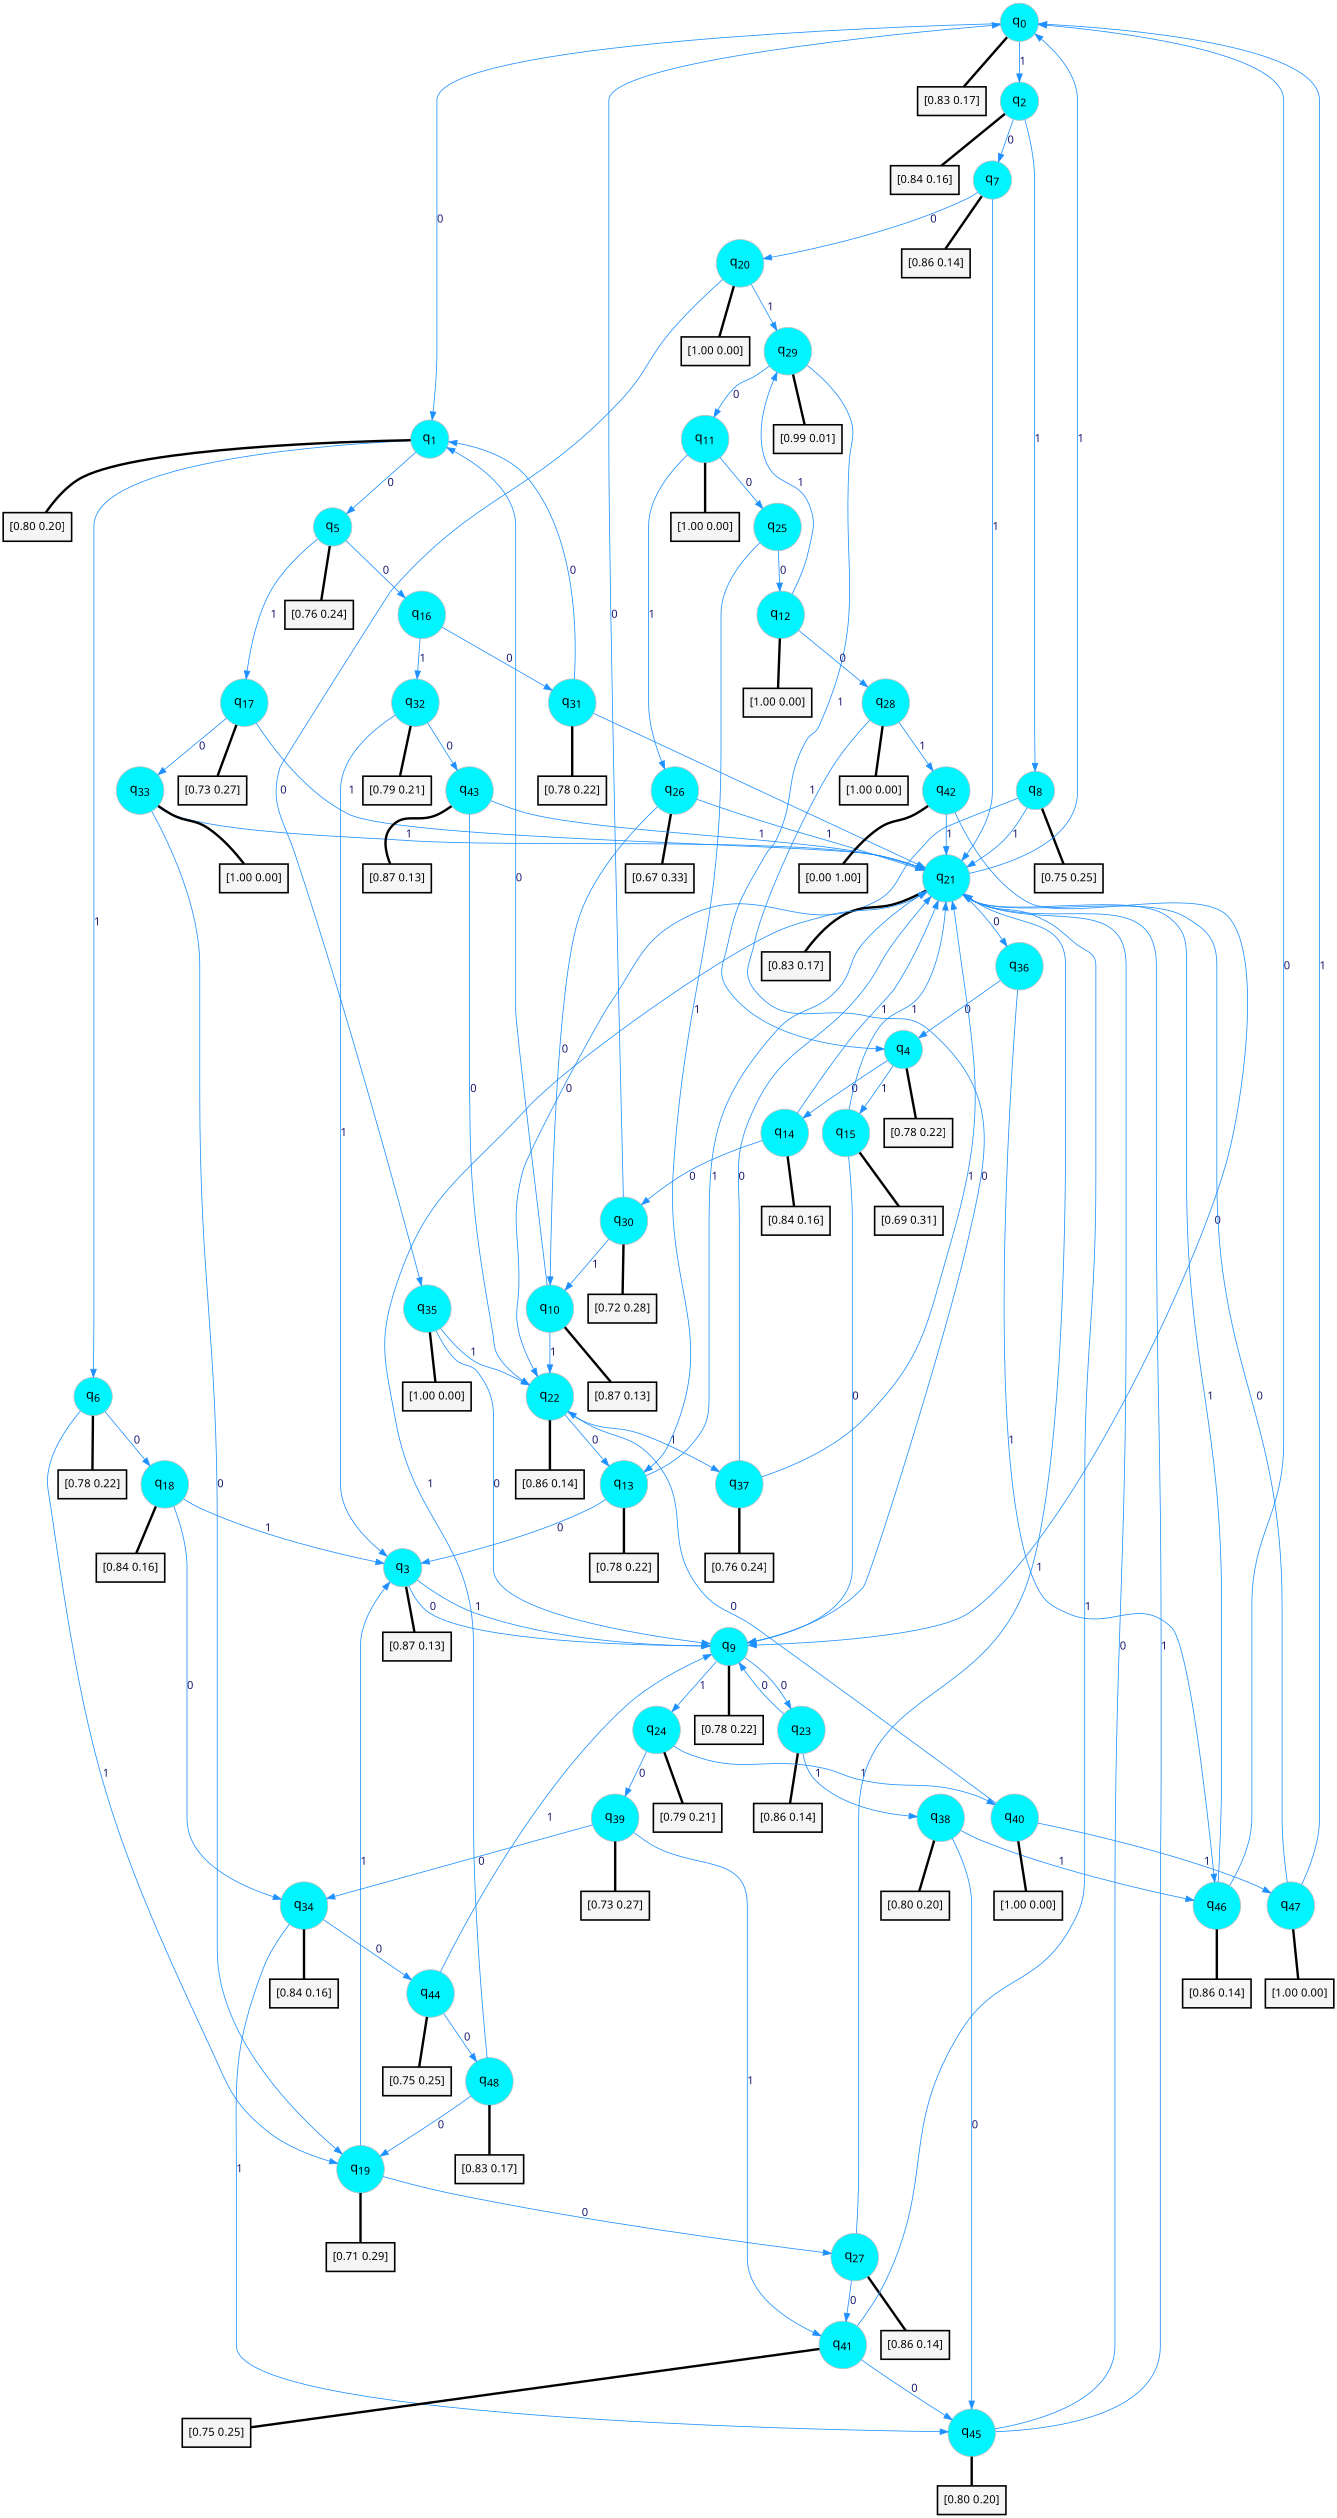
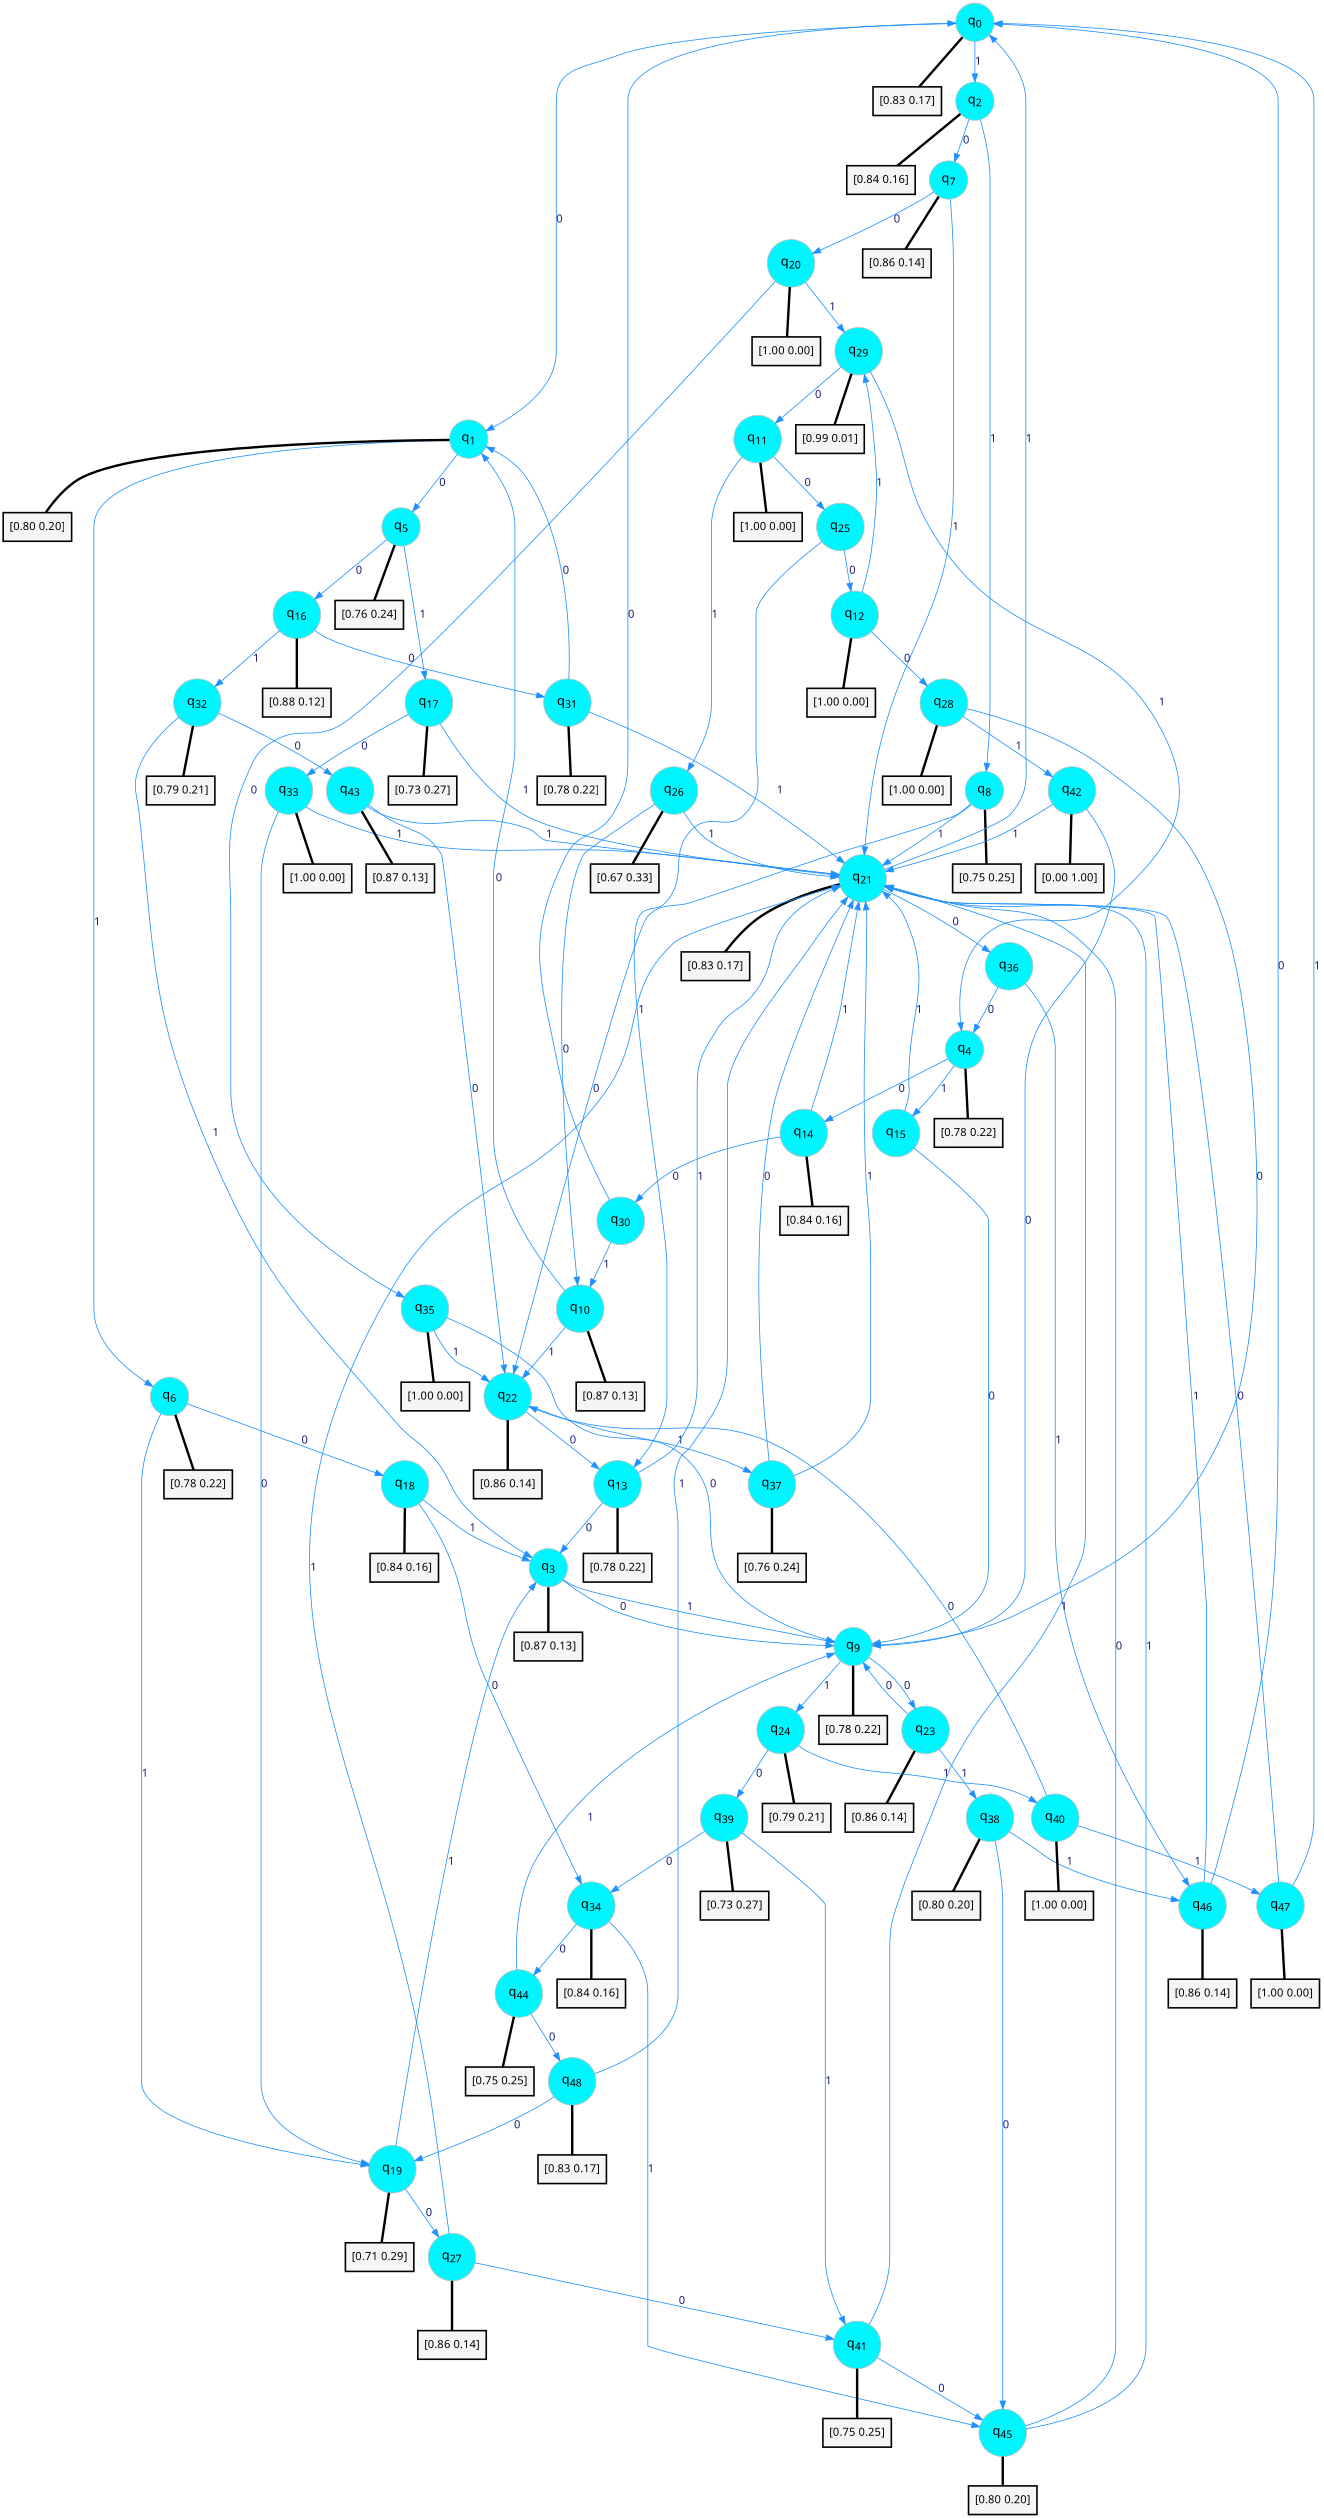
  digraph {
    fontname="Noto Sans"
    rankdir=TD
    node [color=gray fillcolor=turquoise1 fontcolor=black fontname="Noto Sans" fontsize=16 fontweight=bold shape=circle style=filled]
    edge [arrowsize=1 color=dodgerblue1 fontcolor=midnightblue fontname="Noto Sans" fontweight=bold penwidth=1 style=solid weight=20]
    n1 [label=<q<SUB>0</SUB>>]
    n2 [label=<q<SUB>1</SUB>>]
    n3 [label=<q<SUB>2</SUB>>]
    n4 [color=black fillcolor=whitesmoke fontsize=14 label="[0.83 0.17]" penwidth=2 shape=box]
    n5 [label=<q<SUB>5</SUB>>]
    n6 [label=<q<SUB>6</SUB>>]
    n7 [color=black fillcolor=whitesmoke fontsize=14 label="[0.80 0.20]" penwidth=2 shape=box]
    n8 [label=<q<SUB>7</SUB>>]
    n9 [label=<q<SUB>8</SUB>>]
    n10 [color=black fillcolor=whitesmoke fontsize=14 label="[0.84 0.16]" penwidth=2 shape=box]
    n11 [label=<q<SUB>16</SUB>>]
    n12 [label=<q<SUB>17</SUB>>]
    n13 [color=black fillcolor=whitesmoke fontsize=14 label="[0.76 0.24]" penwidth=2 shape=box]
    n14 [label=<q<SUB>18</SUB>>]
    n15 [label=<q<SUB>19</SUB>>]
    n16 [color=black fillcolor=whitesmoke fontsize=14 label="[0.78 0.22]" penwidth=2 shape=box]
    n17 [label=<q<SUB>20</SUB>>]
    n18 [label=<q<SUB>21</SUB>>]
    n19 [color=black fillcolor=whitesmoke fontsize=14 label="[0.86 0.14]" penwidth=2 shape=box]
    n20 [label=<q<SUB>22</SUB>>]
    n21 [color=black fillcolor=whitesmoke fontsize=14 label="[0.75 0.25]" penwidth=2 shape=box]
    n22 [label=<q<SUB>3</SUB>>]
    n23 [label=<q<SUB>9</SUB>>]
    n24 [color=black fillcolor=whitesmoke fontsize=14 label="[0.87 0.13]" penwidth=2 shape=box]
    n25 [label=<q<SUB>23</SUB>>]
    n26 [label=<q<SUB>24</SUB>>]
    n27 [color=black fillcolor=whitesmoke fontsize=14 label="[0.78 0.22]" penwidth=2 shape=box]
    n28 [label=<q<SUB>4</SUB>>]
    n29 [label=<q<SUB>14</SUB>>]
    n30 [label=<q<SUB>15</SUB>>]
    n31 [color=black fillcolor=whitesmoke fontsize=14 label="[0.78 0.22]" penwidth=2 shape=box]
    n32 [label=<q<SUB>30</SUB>>]
    n33 [color=black fillcolor=whitesmoke fontsize=14 label="[0.84 0.16]" penwidth=2 shape=box]
-   n34 [color=black fillcolor=whitesmoke fontsize=14 label="[0.69 0.31]" penwidth=2 shape=box]
    n35 [label=<q<SUB>31</SUB>>]
    n36 [label=<q<SUB>32</SUB>>]
+   n37 [color=black fillcolor=whitesmoke fontsize=14 label="[0.88 0.12]" penwidth=2 shape=box]
    n38 [label=<q<SUB>33</SUB>>]
    n39 [color=black fillcolor=whitesmoke fontsize=14 label="[0.73 0.27]" penwidth=2 shape=box]
    n40 [label=<q<SUB>34</SUB>>]
    n41 [color=black fillcolor=whitesmoke fontsize=14 label="[0.84 0.16]" penwidth=2 shape=box]
    n42 [label=<q<SUB>27</SUB>>]
    n43 [color=black fillcolor=whitesmoke fontsize=14 label="[0.71 0.29]" penwidth=2 shape=box]
    n44 [label=<q<SUB>29</SUB>>]
    n45 [label=<q<SUB>35</SUB>>]
    n46 [color=black fillcolor=whitesmoke fontsize=14 label="[1.00 0.00]" penwidth=2 shape=box]
    n47 [label=<q<SUB>36</SUB>>]
    n48 [color=black fillcolor=whitesmoke fontsize=14 label="[0.83 0.17]" penwidth=2 shape=box]
    n49 [label=<q<SUB>13</SUB>>]
    n50 [label=<q<SUB>37</SUB>>]
    n51 [color=black fillcolor=whitesmoke fontsize=14 label="[0.86 0.14]" penwidth=2 shape=box]
    n52 [label=<q<SUB>38</SUB>>]
    n53 [color=black fillcolor=whitesmoke fontsize=14 label="[0.86 0.14]" penwidth=2 shape=box]
    n54 [label=<q<SUB>39</SUB>>]
    n55 [label=<q<SUB>40</SUB>>]
    n56 [color=black fillcolor=whitesmoke fontsize=14 label="[0.79 0.21]" penwidth=2 shape=box]
    n57 [label=<q<SUB>10</SUB>>]
    n58 [color=black fillcolor=whitesmoke fontsize=14 label="[0.87 0.13]" penwidth=2 shape=box]
    n59 [label=<q<SUB>11</SUB>>]
    n60 [label=<q<SUB>25</SUB>>]
    n61 [label=<q<SUB>26</SUB>>]
    n62 [color=black fillcolor=whitesmoke fontsize=14 label="[1.00 0.00]" penwidth=2 shape=box]
    n63 [label=<q<SUB>12</SUB>>]
    n64 [color=black fillcolor=whitesmoke fontsize=14 label="[0.67 0.33]" penwidth=2 shape=box]
    n65 [label=<q<SUB>28</SUB>>]
    n66 [color=black fillcolor=whitesmoke fontsize=14 label="[1.00 0.00]" penwidth=2 shape=box]
    n67 [label=<q<SUB>42</SUB>>]
    n68 [color=black fillcolor=whitesmoke fontsize=14 label="[1.00 0.00]" penwidth=2 shape=box]
    n69 [color=black fillcolor=whitesmoke fontsize=14 label="[0.99 0.01]" penwidth=2 shape=box]
    n70 [color=black fillcolor=whitesmoke fontsize=14 label="[0.78 0.22]" penwidth=2 shape=box]
-   n71 [color=black fillcolor=whitesmoke fontsize=14 label="[0.72 0.28]" penwidth=2 shape=box]
    n72 [color=black fillcolor=whitesmoke fontsize=14 label="[0.78 0.22]" penwidth=2 shape=box]
    n73 [label=<q<SUB>43</SUB>>]
    n74 [color=black fillcolor=whitesmoke fontsize=14 label="[0.79 0.21]" penwidth=2 shape=box]
    n75 [color=black fillcolor=whitesmoke fontsize=14 label="[1.00 0.00]" penwidth=2 shape=box]
    n76 [label=<q<SUB>44</SUB>>]
    n77 [label=<q<SUB>45</SUB>>]
    n78 [color=black fillcolor=whitesmoke fontsize=14 label="[0.84 0.16]" penwidth=2 shape=box]
    n79 [label=<q<SUB>41</SUB>>]
    n80 [color=black fillcolor=whitesmoke fontsize=14 label="[0.86 0.14]" penwidth=2 shape=box]
    n81 [color=black fillcolor=whitesmoke fontsize=14 label="[1.00 0.00]" penwidth=2 shape=box]
    n82 [label=<q<SUB>46</SUB>>]
    n83 [color=black fillcolor=whitesmoke fontsize=14 label="[0.76 0.24]" penwidth=2 shape=box]
    n84 [color=black fillcolor=whitesmoke fontsize=14 label="[0.80 0.20]" penwidth=2 shape=box]
    n85 [color=black fillcolor=whitesmoke fontsize=14 label="[0.73 0.27]" penwidth=2 shape=box]
    n86 [label=<q<SUB>47</SUB>>]
    n87 [color=black fillcolor=whitesmoke fontsize=14 label="[1.00 0.00]" penwidth=2 shape=box]
    n88 [color=black fillcolor=whitesmoke fontsize=14 label="[0.75 0.25]" penwidth=2 shape=box]
    n89 [color=black fillcolor=whitesmoke fontsize=14 label="[0.00 1.00]" penwidth=2 shape=box]
    n90 [color=black fillcolor=whitesmoke fontsize=14 label="[0.87 0.13]" penwidth=2 shape=box]
    n91 [label=<q<SUB>48</SUB>>]
    n92 [color=black fillcolor=whitesmoke fontsize=14 label="[0.75 0.25]" penwidth=2 shape=box]
    n93 [color=black fillcolor=whitesmoke fontsize=14 label="[0.80 0.20]" penwidth=2 shape=box]
    n94 [color=black fillcolor=whitesmoke fontsize=14 label="[0.86 0.14]" penwidth=2 shape=box]
    n95 [color=black fillcolor=whitesmoke fontsize=14 label="[1.00 0.00]" penwidth=2 shape=box]
    n96 [color=black fillcolor=whitesmoke fontsize=14 label="[0.83 0.17]" penwidth=2 shape=box]
    n1 -> n2 [label=0]
    n1 -> n3 [label=1]
    n1 -> n4 [arrowhead=none color=black penwidth=3]
    n2 -> n5 [label=0]
    n2 -> n6 [label=1]
    n2 -> n7 [arrowhead=none color=black penwidth=3]
    n3 -> n8 [label=0]
    n3 -> n9 [label=1]
    n3 -> n10 [arrowhead=none color=black penwidth=3]
    n5 -> n11 [label=0]
    n5 -> n12 [label=1]
    n5 -> n13 [arrowhead=none color=black penwidth=3]
    n6 -> n14 [label=0]
    n6 -> n15 [label=1]
    n6 -> n16 [arrowhead=none color=black penwidth=3]
    n8 -> n17 [label=0]
    n8 -> n18 [label=1]
    n8 -> n19 [arrowhead=none color=black penwidth=3]
    n9 -> n18 [label=1]
    n9 -> n20 [label=0]
    n9 -> n21 [arrowhead=none color=black penwidth=3]
    n11 -> n35 [label=0]
    n11 -> n36 [label=1]
+   n11 -> n37 [arrowhead=none color=black penwidth=3]
    n12 -> n18 [label=1]
    n12 -> n38 [label=0]
    n12 -> n39 [arrowhead=none color=black penwidth=3]
    n14 -> n22 [label=1]
    n14 -> n40 [label=0]
    n14 -> n41 [arrowhead=none color=black penwidth=3]
    n15 -> n22 [label=1]
    n15 -> n42 [label=0]
    n15 -> n43 [arrowhead=none color=black penwidth=3]
    n17 -> n44 [label=1]
    n17 -> n45 [label=0]
    n17 -> n46 [arrowhead=none color=black penwidth=3]
    n18 -> n1 [label=1]
    n18 -> n47 [label=0]
    n18 -> n48 [arrowhead=none color=black penwidth=3]
    n20 -> n49 [label=0]
    n20 -> n50 [label=1]
    n20 -> n51 [arrowhead=none color=black penwidth=3]
    n22 -> n23 [label=0]
    n22 -> n23 [label=1]
    n22 -> n24 [arrowhead=none color=black penwidth=3]
    n23 -> n25 [label=0]
    n23 -> n26 [label=1]
    n23 -> n27 [arrowhead=none color=black penwidth=3]
    n25 -> n23 [label=0]
    n25 -> n52 [label=1]
    n25 -> n53 [arrowhead=none color=black penwidth=3]
    n26 -> n54 [label=0]
    n26 -> n55 [label=1]
    n26 -> n56 [arrowhead=none color=black penwidth=3]
    n28 -> n29 [label=0]
    n28 -> n30 [label=1]
    n28 -> n31 [arrowhead=none color=black penwidth=3]
    n29 -> n18 [label=1]
    n29 -> n32 [label=0]
    n29 -> n33 [arrowhead=none color=black penwidth=3]
    n30 -> n18 [label=1]
    n30 -> n23 [label=0]
-   n30 -> n34 [arrowhead=none color=black penwidth=3]
    n32 -> n1 [label=0]
    n32 -> n57 [label=1]
-   n32 -> n71 [arrowhead=none color=black penwidth=3]
    n35 -> n2 [label=0]
    n35 -> n18 [label=1]
    n35 -> n72 [arrowhead=none color=black penwidth=3]
    n36 -> n22 [label=1]
    n36 -> n73 [label=0]
    n36 -> n74 [arrowhead=none color=black penwidth=3]
    n38 -> n15 [label=0]
    n38 -> n18 [label=1]
    n38 -> n75 [arrowhead=none color=black penwidth=3]
    n40 -> n76 [label=0]
    n40 -> n77 [label=1]
    n40 -> n78 [arrowhead=none color=black penwidth=3]
    n42 -> n18 [label=1]
    n42 -> n79 [label=0]
    n42 -> n80 [arrowhead=none color=black penwidth=3]
    n44 -> n28 [label=1]
    n44 -> n59 [label=0]
    n44 -> n69 [arrowhead=none color=black penwidth=3]
    n45 -> n20 [label=1]
    n45 -> n23 [label=0]
    n45 -> n81 [arrowhead=none color=black penwidth=3]
    n47 -> n28 [label=0]
    n47 -> n82 [label=1]
    n49 -> n18 [label=1]
    n49 -> n22 [label=0]
    n49 -> n70 [arrowhead=none color=black penwidth=3]
    n50 -> n18 [label=0]
    n50 -> n18 [label=1]
    n50 -> n83 [arrowhead=none color=black penwidth=3]
    n52 -> n77 [label=0]
    n52 -> n82 [label=1]
    n52 -> n84 [arrowhead=none color=black penwidth=3]
    n54 -> n40 [label=0]
    n54 -> n79 [label=1]
    n54 -> n85 [arrowhead=none color=black penwidth=3]
    n55 -> n20 [label=0]
    n55 -> n86 [label=1]
    n55 -> n87 [arrowhead=none color=black penwidth=3]
    n57 -> n2 [label=0]
    n57 -> n20 [label=1]
    n57 -> n58 [arrowhead=none color=black penwidth=3]
    n59 -> n60 [label=0]
    n59 -> n61 [label=1]
    n59 -> n62 [arrowhead=none color=black penwidth=3]
    n60 -> n49 [label=1]
    n60 -> n63 [label=0]
    n61 -> n18 [label=1]
    n61 -> n57 [label=0]
    n61 -> n64 [arrowhead=none color=black penwidth=3]
    n63 -> n44 [label=1]
    n63 -> n65 [label=0]
    n63 -> n66 [arrowhead=none color=black penwidth=3]
    n65 -> n23 [label=0]
    n65 -> n67 [label=1]
    n65 -> n68 [arrowhead=none color=black penwidth=3]
    n67 -> n18 [label=1]
    n67 -> n23 [label=0]
    n67 -> n89 [arrowhead=none color=black penwidth=3]
    n73 -> n18 [label=1]
    n73 -> n20 [label=0]
    n73 -> n90 [arrowhead=none color=black penwidth=3]
    n76 -> n23 [label=1]
    n76 -> n91 [label=0]
    n76 -> n92 [arrowhead=none color=black penwidth=3]
    n77 -> n18 [label=0]
    n77 -> n18 [label=1]
    n77 -> n93 [arrowhead=none color=black penwidth=3]
    n79 -> n18 [label=1]
    n79 -> n77 [label=0]
    n79 -> n88 [arrowhead=none color=black penwidth=3]
    n82 -> n1 [label=0]
    n82 -> n18 [label=1]
    n82 -> n94 [arrowhead=none color=black penwidth=3]
    n86 -> n1 [label=1]
    n86 -> n18 [label=0]
    n86 -> n95 [arrowhead=none color=black penwidth=3]
    n91 -> n15 [label=0]
    n91 -> n18 [label=1]
    n91 -> n96 [arrowhead=none color=black penwidth=3]
  }
